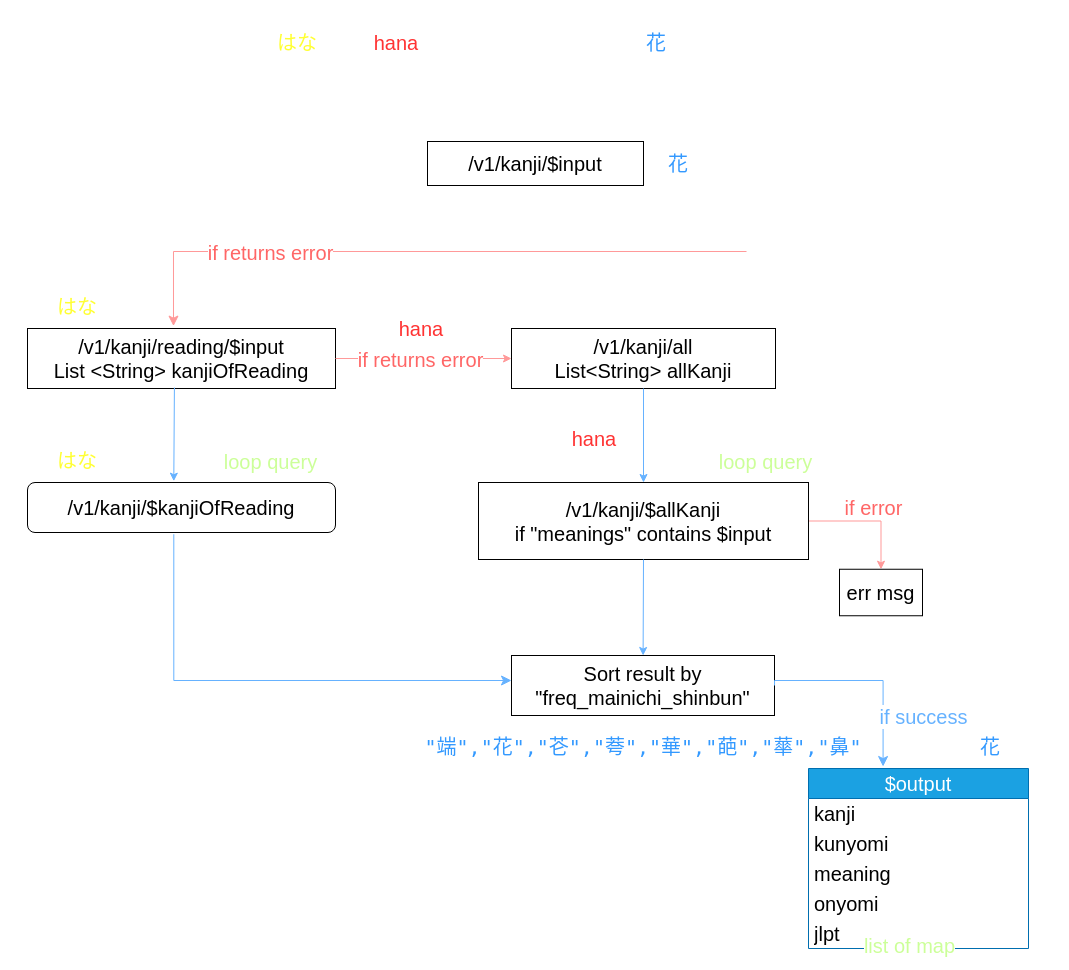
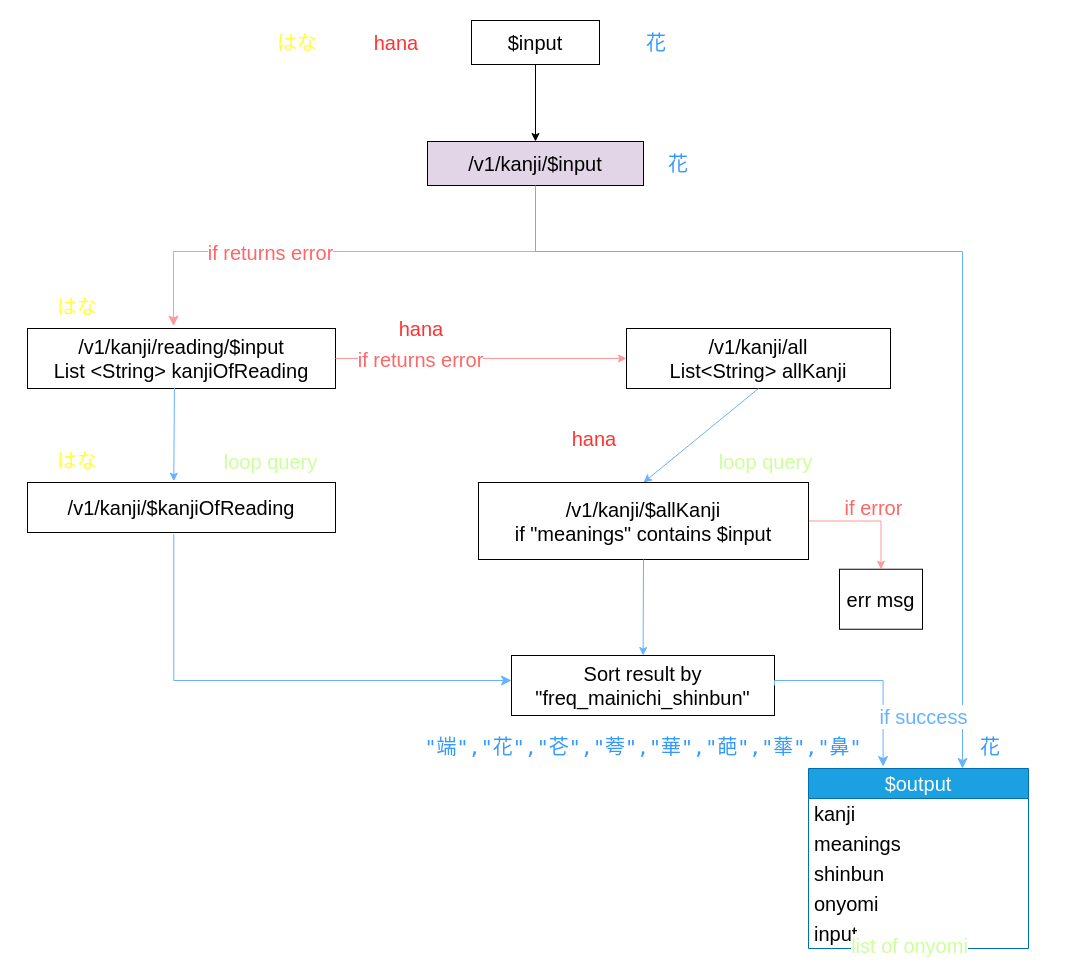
  <mxCell id="0" />
  <mxCell id="1" parent="0" />
- <mxCell id="2" value="/v1/kanji/$input" style="whiteSpace=wrap;html=1;fontSize=20;rounded=0;" vertex="1" parent="1"><mxGeometry x="427" y="141" width="216" height="44" as="geometry" /></mxCell>
+ <mxCell id="2" value="/v1/kanji/$input" style="whiteSpace=wrap;html=1;fontSize=20;rounded=0;fillColor=#e1d5e7;" vertex="1" parent="1"><mxGeometry x="427" y="141" width="216" height="44" as="geometry" /></mxCell>
+ <mxCell id="3" value="" style="edgeStyle=orthogonalEdgeStyle;rounded=0;orthogonalLoop=1;jettySize=auto;html=1;entryX=0.5;entryY=0;entryDx=0;entryDy=0;" edge="1" parent="1" source="4" target="2"><mxGeometry relative="1" as="geometry" /></mxCell>
+ <mxCell id="4" value="$input" style="whiteSpace=wrap;html=1;fontSize=20;rounded=0;" vertex="1" parent="1"><mxGeometry x="471" y="20" width="128" height="44" as="geometry" /></mxCell>
  <mxCell id="5" value="$output" style="swimlane;fontStyle=0;childLayout=stackLayout;horizontal=1;startSize=30;horizontalStack=0;resizeParent=1;resizeParentMax=0;resizeLast=0;collapsible=1;marginBottom=0;whiteSpace=wrap;html=1;fontSize=20;fillColor=#1ba1e2;fontColor=#ffffff;strokeColor=#006EAF;" vertex="1" parent="1"><mxGeometry x="808" y="768" width="220" height="180" as="geometry" /></mxCell>
  <mxCell id="6" value="kanji" style="text;strokeColor=none;fillColor=none;align=left;verticalAlign=middle;spacingLeft=4;spacingRight=4;overflow=hidden;points=[[0,0.5],[1,0.5]];portConstraint=eastwest;rotatable=0;whiteSpace=wrap;html=1;fontSize=20;" vertex="1" parent="5"><mxGeometry y="30" width="220" height="30" as="geometry" /></mxCell>
- <mxCell id="7" value="kunyomi" style="text;strokeColor=none;fillColor=none;align=left;verticalAlign=middle;spacingLeft=4;spacingRight=4;overflow=hidden;points=[[0,0.5],[1,0.5]];portConstraint=eastwest;rotatable=0;whiteSpace=wrap;html=1;fontSize=20;" vertex="1" parent="5"><mxGeometry y="60" width="220" height="30" as="geometry" /></mxCell>
- <mxCell id="8" value="meaning" style="text;strokeColor=none;fillColor=none;align=left;verticalAlign=middle;spacingLeft=4;spacingRight=4;overflow=hidden;points=[[0,0.5],[1,0.5]];portConstraint=eastwest;rotatable=0;whiteSpace=wrap;html=1;fontSize=20;" vertex="1" parent="5"><mxGeometry y="90" width="220" height="30" as="geometry" /></mxCell>
+ <mxCell id="7" value="meanings" style="text;strokeColor=none;fillColor=none;align=left;verticalAlign=middle;spacingLeft=4;spacingRight=4;overflow=hidden;points=[[0,0.5],[1,0.5]];portConstraint=eastwest;rotatable=0;whiteSpace=wrap;html=1;fontSize=20;" vertex="1" parent="5"><mxGeometry y="60" width="220" height="30" as="geometry" /></mxCell>
+ <mxCell id="8" value="shinbun" style="text;strokeColor=none;fillColor=none;align=left;verticalAlign=middle;spacingLeft=4;spacingRight=4;overflow=hidden;points=[[0,0.5],[1,0.5]];portConstraint=eastwest;rotatable=0;whiteSpace=wrap;html=1;fontSize=20;" vertex="1" parent="5"><mxGeometry y="90" width="220" height="30" as="geometry" /></mxCell>
  <mxCell id="9" value="onyomi" style="text;strokeColor=none;fillColor=none;align=left;verticalAlign=middle;spacingLeft=4;spacingRight=4;overflow=hidden;points=[[0,0.5],[1,0.5]];portConstraint=eastwest;rotatable=0;whiteSpace=wrap;html=1;fontSize=20;" vertex="1" parent="5"><mxGeometry y="120" width="220" height="30" as="geometry" /></mxCell>
- <mxCell id="10" value="jlpt" style="text;strokeColor=none;fillColor=none;align=left;verticalAlign=middle;spacingLeft=4;spacingRight=4;overflow=hidden;points=[[0,0.5],[1,0.5]];portConstraint=eastwest;rotatable=0;whiteSpace=wrap;html=1;fontSize=20;" vertex="1" parent="5"><mxGeometry y="150" width="220" height="30" as="geometry" /></mxCell>
- <mxCell id="11" value="&lt;font color=&quot;#ccff99&quot; style=&quot;font-size: 20px;&quot;&gt;list of map&lt;/font&gt;" style="edgeLabel;resizable=0;html=1;;align=center;verticalAlign=middle;" connectable="0" vertex="1" parent="5"><mxGeometry y="180" width="220" as="geometry"><mxPoint x="-9" y="-4" as="offset" /></mxGeometry></mxCell>
+ <mxCell id="10" value="input" style="text;strokeColor=none;fillColor=none;align=left;verticalAlign=middle;spacingLeft=4;spacingRight=4;overflow=hidden;points=[[0,0.5],[1,0.5]];portConstraint=eastwest;rotatable=0;whiteSpace=wrap;html=1;fontSize=20;" vertex="1" parent="5"><mxGeometry y="150" width="220" height="30" as="geometry" /></mxCell>
+ <mxCell id="11" value="&lt;font color=&quot;#ccff99&quot; style=&quot;font-size: 20px;&quot;&gt;list of onyomi&lt;/font&gt;" style="edgeLabel;resizable=0;html=1;;align=center;verticalAlign=middle;" connectable="0" vertex="1" parent="5"><mxGeometry y="180" width="220" as="geometry"><mxPoint x="-9" y="-4" as="offset" /></mxGeometry></mxCell>
  <mxCell id="12" value="" style="edgeStyle=elbowEdgeStyle;elbow=vertical;endArrow=classic;html=1;curved=0;rounded=0;endSize=8;startSize=8;entryX=0.474;entryY=-0.04;entryDx=0;entryDy=0;strokeColor=#FF9999;entryPerimeter=0;" edge="1" parent="1" target="14"><mxGeometry width="50" height="50" relative="1" as="geometry"><mxPoint x="746" y="251" as="sourcePoint" /><mxPoint x="357" y="262" as="targetPoint" /><Array as="points"><mxPoint x="555" y="251" /></Array></mxGeometry></mxCell>
  <mxCell id="13" value="&lt;font color=&quot;#ff6666&quot; style=&quot;font-size: 20px;&quot;&gt;if returns error&lt;/font&gt;" style="edgeLabel;resizable=0;html=1;;align=center;verticalAlign=middle;" connectable="0" vertex="1" parent="1"><mxGeometry x="269" y="251" as="geometry" /></mxCell>
  <mxCell id="14" value="/v1/kanji/reading/$input&lt;div&gt;List &amp;lt;String&amp;gt; kanjiOfReading&lt;/div&gt;" style="rounded=0;whiteSpace=wrap;html=1;fontSize=20;" vertex="1" parent="1"><mxGeometry x="27" y="328" width="308" height="60" as="geometry" /></mxCell>
- <mxCell id="15" value="/v1/kanji/$kanjiOfReading" style="whiteSpace=wrap;html=1;fontSize=20;rounded=1;" vertex="1" parent="1"><mxGeometry x="27" y="482" width="308" height="50" as="geometry" /></mxCell>
+ <mxCell id="15" value="/v1/kanji/$kanjiOfReading" style="whiteSpace=wrap;html=1;fontSize=20;rounded=0;" vertex="1" parent="1"><mxGeometry x="27" y="482" width="308" height="50" as="geometry" /></mxCell>
  <mxCell id="16" value="&lt;font color=&quot;#ccff99&quot; style=&quot;font-size: 20px;&quot;&gt;loop query&lt;/font&gt;" style="edgeLabel;resizable=0;html=1;;align=center;verticalAlign=middle;" connectable="0" vertex="1" parent="1"><mxGeometry x="269" y="460" as="geometry" /></mxCell>
+ <mxCell id="17" value="" style="edgeStyle=elbowEdgeStyle;elbow=vertical;endArrow=classic;html=1;curved=0;rounded=0;endSize=8;startSize=8;entryX=0.7;entryY=0;entryDx=0;entryDy=0;exitX=0.5;exitY=1;exitDx=0;exitDy=0;labelBackgroundColor=none;strokeColor=#66B2FF;entryPerimeter=0;" edge="1" parent="1" source="2" target="5"><mxGeometry width="50" height="50" relative="1" as="geometry"><mxPoint x="823" y="163" as="sourcePoint" /><mxPoint x="434" y="284" as="targetPoint" /><Array as="points"><mxPoint x="962" y="251" /></Array></mxGeometry></mxCell>
  <mxCell id="18" value="" style="endArrow=classic;html=1;rounded=0;exitX=1;exitY=0.5;exitDx=0;exitDy=0;entryX=0;entryY=0.5;entryDx=0;entryDy=0;strokeColor=#FF9999;" edge="1" parent="1" source="14" target="20"><mxGeometry width="50" height="50" relative="1" as="geometry"><mxPoint x="456" y="499" as="sourcePoint" /><mxPoint x="522" y="358" as="targetPoint" /></mxGeometry></mxCell>
  <mxCell id="19" value="&lt;font color=&quot;#ff6666&quot; style=&quot;font-size: 20px;&quot;&gt;if returns error&lt;/font&gt;" style="edgeLabel;resizable=0;html=1;;align=center;verticalAlign=middle;" connectable="0" vertex="1" parent="1"><mxGeometry x="467" y="229" as="geometry"><mxPoint x="-48" y="129" as="offset" /></mxGeometry></mxCell>
- <mxCell id="20" value="&lt;font style=&quot;font-size: 20px;&quot;&gt;/v1/kanji/all&lt;/font&gt;&lt;div&gt;&lt;font style=&quot;font-size: 20px;&quot;&gt;List&amp;lt;String&amp;gt; allKanji&lt;/font&gt;&lt;/div&gt;" style="rounded=0;whiteSpace=wrap;html=1;" vertex="1" parent="1"><mxGeometry x="511" y="328" width="264" height="60" as="geometry" /></mxCell>
+ <mxCell id="20" value="&lt;font style=&quot;font-size: 20px;&quot;&gt;/v1/kanji/all&lt;/font&gt;&lt;div&gt;&lt;font style=&quot;font-size: 20px;&quot;&gt;List&amp;lt;String&amp;gt; allKanji&lt;/font&gt;&lt;/div&gt;" style="rounded=0;whiteSpace=wrap;html=1;" vertex="1" parent="1"><mxGeometry x="626" y="328" width="264" height="60" as="geometry" /></mxCell>
  <mxCell id="21" value="" style="endArrow=classic;html=1;rounded=0;exitX=0.5;exitY=1;exitDx=0;exitDy=0;entryX=0.5;entryY=0;entryDx=0;entryDy=0;entryPerimeter=0;strokeColor=#66B2FF;" edge="1" parent="1" source="20" target="23"><mxGeometry width="50" height="50" relative="1" as="geometry"><mxPoint x="533" y="565" as="sourcePoint" /><mxPoint x="643" y="481" as="targetPoint" /></mxGeometry></mxCell>
  <mxCell id="22" value="" style="edgeStyle=orthogonalEdgeStyle;rounded=0;orthogonalLoop=1;jettySize=auto;html=1;strokeColor=#FF9999;" edge="1" parent="1" source="23" target="31"><mxGeometry relative="1" as="geometry" /></mxCell>
  <mxCell id="23" value="/v1/kanji/$allKanji&lt;div&gt;if &quot;meanings&quot; contains $input&lt;/div&gt;" style="rounded=0;whiteSpace=wrap;html=1;fontSize=20;" vertex="1" parent="1"><mxGeometry x="478" y="482" width="330" height="77" as="geometry" /></mxCell>
  <mxCell id="24" value="&lt;font color=&quot;#ccff99&quot; style=&quot;font-size: 20px;&quot;&gt;loop query&lt;/font&gt;" style="edgeLabel;resizable=0;html=1;;align=center;verticalAlign=middle;" connectable="0" vertex="1" parent="1"><mxGeometry x="764" y="460" as="geometry" /></mxCell>
  <mxCell id="25" value="" style="endArrow=classic;html=1;rounded=0;exitX=0.5;exitY=1;exitDx=0;exitDy=0;strokeColor=#66B2FF;" edge="1" parent="1" source="23" target="26"><mxGeometry width="50" height="50" relative="1" as="geometry"><mxPoint x="522" y="499" as="sourcePoint" /><mxPoint x="643" y="647" as="targetPoint" /></mxGeometry></mxCell>
  <mxCell id="26" value="Sort result by &quot;freq_mainichi_shinbun&quot;" style="rounded=0;whiteSpace=wrap;html=1;fontSize=20;" vertex="1" parent="1"><mxGeometry x="511" y="655" width="263" height="60" as="geometry" /></mxCell>
  <mxCell id="27" value="" style="endArrow=classic;html=1;rounded=0;entryX=0.475;entryY=-0.026;entryDx=0;entryDy=0;entryPerimeter=0;exitX=0.477;exitY=0.985;exitDx=0;exitDy=0;exitPerimeter=0;strokeColor=#66B2FF;" edge="1" parent="1" source="14" target="15"><mxGeometry width="50" height="50" relative="1" as="geometry"><mxPoint x="173" y="394" as="sourcePoint" /><mxPoint x="528" y="724" as="targetPoint" /></mxGeometry></mxCell>
  <mxCell id="28" value="" style="edgeStyle=elbowEdgeStyle;elbow=vertical;endArrow=classic;html=1;curved=0;rounded=0;endSize=8;startSize=8;strokeColor=#66B2FF;exitX=0.475;exitY=1.035;exitDx=0;exitDy=0;exitPerimeter=0;entryX=0;entryY=0.417;entryDx=0;entryDy=0;entryPerimeter=0;" edge="1" parent="1" source="15" target="26"><mxGeometry width="50" height="50" relative="1" as="geometry"><mxPoint x="655" y="900" as="sourcePoint" /><mxPoint x="445" y="680" as="targetPoint" /><Array as="points"><mxPoint x="291" y="680" /></Array></mxGeometry></mxCell>
  <mxCell id="29" value="" style="edgeStyle=elbowEdgeStyle;elbow=vertical;endArrow=classic;html=1;curved=0;rounded=0;endSize=8;startSize=8;strokeColor=#66B2FF;exitX=1;exitY=0.5;exitDx=0;exitDy=0;entryX=0.339;entryY=-0.011;entryDx=0;entryDy=0;entryPerimeter=0;" edge="1" parent="1" source="26" target="5"><mxGeometry width="50" height="50" relative="1" as="geometry"><mxPoint x="558" y="691" as="sourcePoint" /><mxPoint x="896" y="837" as="targetPoint" /><Array as="points"><mxPoint x="929" y="680" /></Array></mxGeometry></mxCell>
  <mxCell id="30" value="&lt;font color=&quot;#66b2ff&quot; style=&quot;font-size: 20px;&quot;&gt;if success&lt;/font&gt;" style="edgeLabel;resizable=0;html=1;;align=center;verticalAlign=middle;" connectable="0" vertex="1" parent="1"><mxGeometry x="922" y="715" as="geometry" /></mxCell>
- <mxCell id="31" value="err msg" style="whiteSpace=wrap;html=1;fontSize=20;rounded=0;" vertex="1" parent="1"><mxGeometry x="839" y="568.75" width="83" height="46.5" as="geometry" /></mxCell>
+ <mxCell id="31" value="err msg" style="whiteSpace=wrap;html=1;fontSize=20;rounded=0;" vertex="1" parent="1"><mxGeometry x="839" y="568.75" width="83" height="60" as="geometry" /></mxCell>
  <mxCell id="32" value="&lt;font color=&quot;#ff6666&quot; style=&quot;font-size: 20px;&quot;&gt;if error&lt;/font&gt;" style="edgeLabel;resizable=0;html=1;;align=center;verticalAlign=middle;" connectable="0" vertex="1" parent="1"><mxGeometry x="867" y="507" as="geometry"><mxPoint x="5" y="-1" as="offset" /></mxGeometry></mxCell>
  <mxCell id="33" value="花" style="text;html=1;align=center;verticalAlign=middle;whiteSpace=wrap;rounded=0;fontSize=20;fontColor=#3399FF;" vertex="1" parent="1"><mxGeometry x="599" y="20" width="114" height="44" as="geometry" /></mxCell>
  <mxCell id="34" value="花" style="text;html=1;align=center;verticalAlign=middle;whiteSpace=wrap;rounded=0;fontSize=20;fontColor=#3399FF;" vertex="1" parent="1"><mxGeometry x="933" y="724" width="114" height="44" as="geometry" /></mxCell>
  <mxCell id="35" value="花" style="text;html=1;align=center;verticalAlign=middle;whiteSpace=wrap;rounded=0;fontSize=20;fontColor=#3399FF;" vertex="1" parent="1"><mxGeometry x="621" y="141" width="114" height="44" as="geometry" /></mxCell>
  <mxCell id="36" value="hana" style="text;html=1;align=center;verticalAlign=middle;whiteSpace=wrap;rounded=0;fontSize=20;fontColor=#FF3333;" vertex="1" parent="1"><mxGeometry x="339" y="20" width="114" height="44" as="geometry" /></mxCell>
  <mxCell id="37" value="hana" style="text;html=1;align=center;verticalAlign=middle;whiteSpace=wrap;rounded=0;fontSize=20;fontColor=#FF3333;" vertex="1" parent="1"><mxGeometry x="537" y="416" width="114" height="44" as="geometry" /></mxCell>
  <mxCell id="38" value="はな" style="text;html=1;align=center;verticalAlign=middle;whiteSpace=wrap;rounded=0;fontSize=20;fontColor=#FFFF33;" vertex="1" parent="1"><mxGeometry x="240" y="20" width="114" height="44" as="geometry" /></mxCell>
  <mxCell id="39" value="はな" style="text;html=1;align=center;verticalAlign=middle;whiteSpace=wrap;rounded=0;fontSize=20;fontColor=#FFFF33;" vertex="1" parent="1"><mxGeometry x="20" y="284" width="114" height="44" as="geometry" /></mxCell>
  <mxCell id="40" value="hana" style="text;html=1;align=center;verticalAlign=middle;whiteSpace=wrap;rounded=0;fontSize=20;fontColor=#FF3333;" vertex="1" parent="1"><mxGeometry x="364" y="306" width="114" height="44" as="geometry" /></mxCell>
  <mxCell id="41" value="はな" style="text;html=1;align=center;verticalAlign=middle;whiteSpace=wrap;rounded=0;fontSize=20;fontColor=#FFFF33;" vertex="1" parent="1"><mxGeometry x="20" y="438" width="114" height="44" as="geometry" /></mxCell>
  <mxCell id="42" value="&lt;pre style=&quot;text-align: start; font-size: 20px;&quot;&gt;&lt;pre style=&quot;font-size: 20px;&quot;&gt;&quot;端&quot;,&quot;花&quot;,&quot;芲&quot;,&quot;荂&quot;,&quot;華&quot;,&quot;葩&quot;,&quot;蕐&quot;,&quot;鼻&quot;&lt;/pre&gt;&lt;/pre&gt;" style="text;html=1;align=center;verticalAlign=middle;whiteSpace=wrap;rounded=0;fontSize=20;fontColor=#3399FF;" vertex="1" parent="1"><mxGeometry x="445" y="724" width="396" height="44" as="geometry" /></mxCell>
